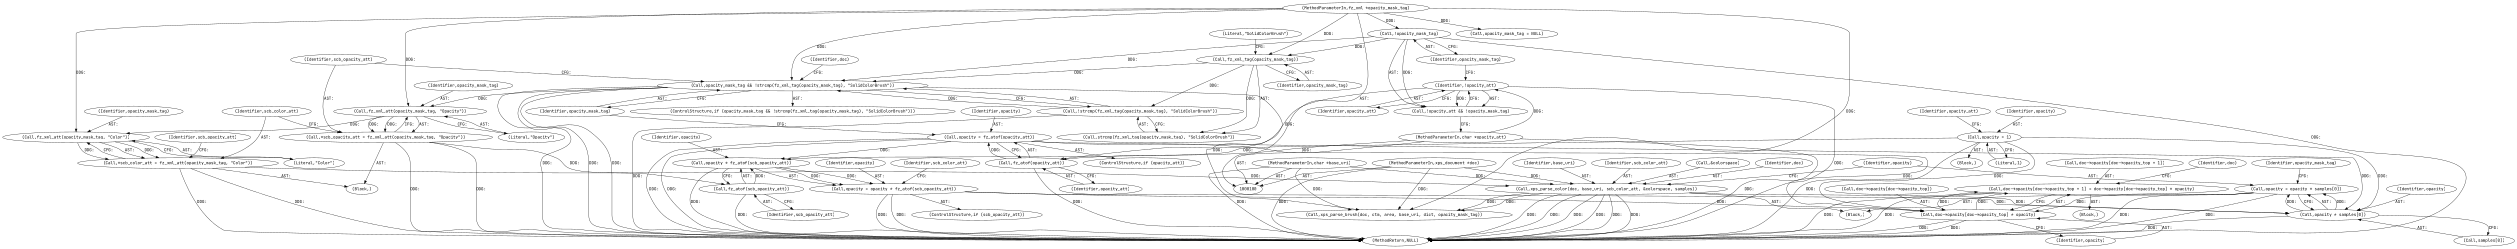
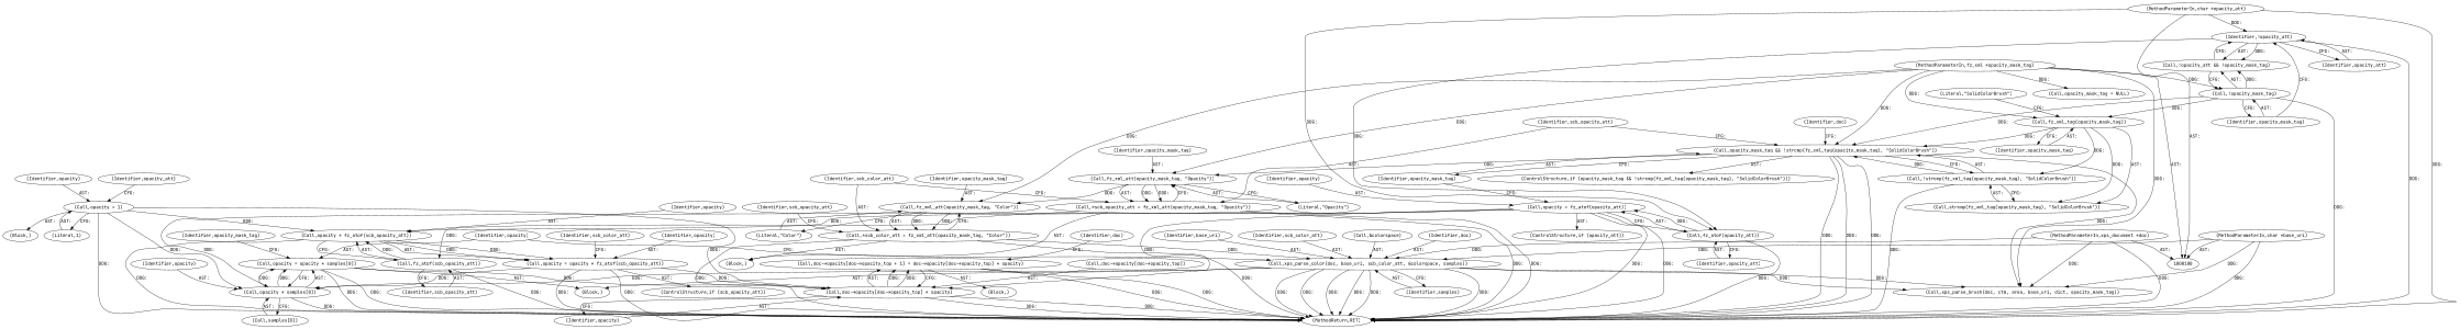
  digraph {
    fontname="JetBrains Mono"
    node [fontname="JetBrains Mono"]
    edge [fontname="JetBrains Mono"]
    n1 [label="(Call,doc->opacity[doc->opacity_top + 1] = doc->opacity[doc->opacity_top] * opacity)"]
    n2 [label="(Call,doc->opacity[doc->opacity_top] * opacity)"]
    n3 [label="(Block,)"]
-   n4 [label="(MethodReturn,NULL)"]
+   n4 [label="(MethodReturn,RET)"]
    n5 [label="(Identifier,opacity)"]
    n6 [label="(Call,opacity = opacity * samples[0])"]
    n7 [label="(Call,opacity * samples[0])"]
    n8 [label="(Block,)"]
    n9 [label="(Call,samples[0])"]
    n10 [label="(Call,opacity = fz_atof(opacity_att))"]
    n11 [label="(Call,fz_atof(opacity_att))"]
    n12 [label="(Call,opacity * fz_atof(scb_opacity_att))"]
    n13 [label="(ControlStructure,if (opacity_att))"]
    n14 [label="(Identifier,opacity_att)"]
    n15 [label="(Call,opacity = opacity * fz_atof(scb_opacity_att))"]
    n16 [label="(Call,fz_atof(scb_opacity_att))"]
    n17 [label="(Identifier,!opacity_att)"]
    n18 [label="(Call,!opacity_att && !opacity_mask_tag)"]
    n19 [label="(Identifier,opacity_att)"]
    n20 [label="(Call,!opacity_mask_tag)"]
    n21 [label="(MethodParameterIn,char *opacity_att)"]
    1000100
    n23 [label="(Call,opacity = 1)"]
    n24 [label="(Block,)"]
    n25 [label="(Literal,1)"]
    n26 [label="(ControlStructure,if (scb_opacity_att))"]
    n27 [label="(Identifier,scb_opacity_att)"]
    n28 [label="(Call,*scb_opacity_att = fz_xml_att(opacity_mask_tag, \"Opacity\"))"]
    n29 [label="(Call,fz_xml_att(opacity_mask_tag, \"Opacity\"))"]
    n30 [label="(Block,)"]
    n31 [label="(Call,fz_xml_att(opacity_mask_tag, \"Color\"))"]
    n32 [label="(Literal,\"Opacity\")"]
    n33 [label="(Call,*scb_color_att = fz_xml_att(opacity_mask_tag, \"Color\"))"]
    n34 [label="(Literal,\"Color\")"]
    n35 [label="(Call,opacity_mask_tag && !strcmp(fz_xml_tag(opacity_mask_tag), \"SolidColorBrush\"))"]
    n36 [label="(Call,!strcmp(fz_xml_tag(opacity_mask_tag), \"SolidColorBrush\"))"]
    n37 [label="(ControlStructure,if (opacity_mask_tag && !strcmp(fz_xml_tag(opacity_mask_tag), \"SolidColorBrush\")))"]
    n38 [label="(Identifier,opacity_mask_tag)"]
    n39 [label="(Call,xps_parse_brush(doc, ctm, area, base_uri, dict, opacity_mask_tag))"]
    n40 [label="(Call,strcmp(fz_xml_tag(opacity_mask_tag), \"SolidColorBrush\"))"]
    n41 [label="(Call,fz_xml_tag(opacity_mask_tag))"]
    n42 [label="(Identifier,opacity_mask_tag)"]
    n43 [label="(Identifier,opacity_mask_tag)"]
    n44 [label="(MethodParameterIn,fz_xml *opacity_mask_tag)"]
    n45 [label="(Call,opacity_mask_tag = NULL)"]
    n46 [label="(Call,xps_parse_color(doc, base_uri, scb_color_att, &colorspace, samples))"]
+   n47 [label="(Identifier,samples)"]
    n48 [label="(MethodParameterIn,xps_document *doc)"]
    n49 [label="(MethodParameterIn,char *base_uri)"]
    n50 [label="(Identifier,opacity_mask_tag)"]
    n51 [label="(Identifier,doc)"]
    n52 [label="(Identifier,opacity_att)"]
    n53 [label="(Identifier,scb_opacity_att)"]
    n54 [label="(Identifier,doc)"]
    n55 [label="(Identifier,opacity_mask_tag)"]
    n56 [label="(Identifier,doc)"]
-   n57 [label="(Call,doc->opacity[doc->opacity_top + 1])"]
    n58 [label="(Identifier,base_uri)"]
    n59 [label="(Identifier,scb_opacity_att)"]
    n60 [label="(Identifier,opacity)"]
    n61 [label="(Identifier,opacity)"]
    n62 [label="(Identifier,scb_color_att)"]
    n63 [label="(Call,doc->opacity[doc->opacity_top])"]
    n64 [label="(Identifier,opacity_mask_tag)"]
    n65 [label="(Identifier,opacity)"]
    n66 [label="(Identifier,opacity)"]
    n67 [label="(Identifier,scb_color_att)"]
    n68 [label="(Literal,\"SolidColorBrush\")"]
    n69 [label="(Call,&colorspace)"]
    n70 [label="(Identifier,opacity)"]
    n71 [label="(Identifier,scb_color_att)"]
    n72 [label="(Identifier,opacity)"]
    n1 -> n2 [label="CFG: "]
    n1 -> n3 [label="AST: "]
    n1 -> n4 [label="DDG: "]
    n1 -> n4 [label="DDG: "]
    n2 -> n1 [label="AST: "]
    n2 -> n1 [label="DDG: "]
    n2 -> n1 [label="DDG: "]
    n2 -> n4 [label="DDG: "]
    n2 -> n4 [label="DDG: "]
    n2 -> n5 [label="CFG: "]
    n5 -> n2 [label="AST: "]
    n6 -> n2 [label="DDG: "]
    n6 -> n4 [label="DDG: "]
    n6 -> n4 [label="DDG: "]
    n6 -> n7 [label="CFG: "]
    n6 -> n8 [label="AST: "]
    n7 -> n4 [label="DDG: "]
    n7 -> n6 [label="AST: "]
    n7 -> n6 [label="DDG: "]
    n7 -> n6 [label="DDG: "]
    n7 -> n9 [label="CFG: "]
    n9 -> n7 [label="AST: "]
    n10 -> n2 [label="DDG: "]
    n10 -> n4 [label="DDG: "]
    n10 -> n4 [label="DDG: "]
    n10 -> n7 [label="DDG: "]
    n10 -> n11 [label="CFG: "]
    n10 -> n12 [label="DDG: "]
    n10 -> n13 [label="AST: "]
    n11 -> n4 [label="DDG: "]
    n11 -> n10 [label="AST: "]
    n11 -> n10 [label="DDG: "]
    n11 -> n14 [label="CFG: "]
    n12 -> n4 [label="DDG: "]
    n12 -> n15 [label="AST: "]
    n12 -> n15 [label="DDG: "]
    n12 -> n15 [label="DDG: "]
    n12 -> n16 [label="CFG: "]
    n14 -> n11 [label="AST: "]
    n15 -> n2 [label="DDG: "]
    n15 -> n4 [label="DDG: "]
    n15 -> n4 [label="DDG: "]
    n15 -> n7 [label="DDG: "]
    n15 -> n26 [label="AST: "]
    n16 -> n4 [label="DDG: "]
    n16 -> n12 [label="AST: "]
    n16 -> n12 [label="DDG: "]
    n16 -> n27 [label="CFG: "]
    n17 -> n4 [label="DDG: "]
    n17 -> n11 [label="DDG: "]
    n17 -> n18 [label="AST: "]
    n17 -> n18 [label="DDG: "]
    n17 -> n19 [label="CFG: "]
    n18 -> n17 [label="CFG: "]
-   n18 -> n21 [label="CFG: "]
+   n18 -> n20 [label="CFG: "]
    n19 -> n17 [label="AST: "]
    n20 -> n4 [label="DDG: "]
    n20 -> n18 [label="AST: "]
    n20 -> n18 [label="DDG: "]
    n20 -> n35 [label="DDG: "]
    n20 -> n41 [label="DDG: "]
    n20 -> n43 [label="CFG: "]
    n21 -> n4 [label="DDG: "]
    n21 -> n11 [label="DDG: "]
    n21 -> n17 [label="DDG: "]
    n21 -> 1000100 [label="AST: "]
    n23 -> n2 [label="DDG: "]
    n23 -> n4 [label="DDG: "]
    n23 -> n7 [label="DDG: "]
    n23 -> n12 [label="DDG: "]
    n23 -> n24 [label="AST: "]
    n23 -> n25 [label="CFG: "]
    n25 -> n23 [label="AST: "]
    n27 -> n16 [label="AST: "]
    n28 -> n4 [label="DDG: "]
    n28 -> n4 [label="DDG: "]
    n28 -> n16 [label="DDG: "]
    n28 -> n29 [label="CFG: "]
    n28 -> n30 [label="AST: "]
    n29 -> n28 [label="AST: "]
    n29 -> n28 [label="DDG: "]
    n29 -> n28 [label="DDG: "]
    n29 -> n31 [label="DDG: "]
    n29 -> n32 [label="CFG: "]
    n31 -> n33 [label="AST: "]
    n31 -> n33 [label="DDG: "]
    n31 -> n33 [label="DDG: "]
    n31 -> n34 [label="CFG: "]
    n32 -> n29 [label="AST: "]
    n33 -> n4 [label="DDG: "]
    n33 -> n4 [label="DDG: "]
    n33 -> n30 [label="AST: "]
    n33 -> n31 [label="CFG: "]
    n33 -> n46 [label="DDG: "]
    n34 -> n31 [label="AST: "]
    n35 -> n4 [label="DDG: "]
    n35 -> n4 [label="DDG: "]
    n35 -> n4 [label="DDG: "]
    n35 -> n29 [label="DDG: "]
    n35 -> n36 [label="CFG: "]
    n35 -> n37 [label="AST: "]
    n35 -> n38 [label="CFG: "]
    n35 -> n39 [label="DDG: "]
    n36 -> n4 [label="DDG: "]
    n36 -> n35 [label="AST: "]
    n36 -> n35 [label="DDG: "]
    n36 -> n40 [label="CFG: "]
    n38 -> n10 [label="CFG: "]
    n38 -> n35 [label="AST: "]
    n40 -> n36 [label="AST: "]
    n41 -> n35 [label="DDG: "]
    n41 -> n36 [label="DDG: "]
    n41 -> n40 [label="AST: "]
    n41 -> n40 [label="DDG: "]
    n41 -> n42 [label="CFG: "]
    n42 -> n41 [label="AST: "]
    n43 -> n17 [label="CFG: "]
    n43 -> n20 [label="AST: "]
    n44 -> n20 [label="DDG: "]
    n44 -> 1000100 [label="AST: "]
    n44 -> n29 [label="DDG: "]
    n44 -> n31 [label="DDG: "]
    n44 -> n35 [label="DDG: "]
    n44 -> n39 [label="DDG: "]
    n44 -> n41 [label="DDG: "]
    n44 -> n45 [label="DDG: "]
    n46 -> n4 [label="DDG: "]
    n46 -> n4 [label="DDG: "]
    n46 -> n4 [label="DDG: "]
    n46 -> n4 [label="DDG: "]
    n46 -> n4 [label="DDG: "]
    n46 -> n4 [label="DDG: "]
    n46 -> n7 [label="DDG: "]
    n46 -> n8 [label="AST: "]
    n46 -> n39 [label="DDG: "]
    n46 -> n39 [label="DDG: "]
+   n46 -> n47 [label="CFG: "]
+   n47 -> n46 [label="AST: "]
    n48 -> n4 [label="DDG: "]
    n48 -> 1000100 [label="AST: "]
    n48 -> n39 [label="DDG: "]
    n48 -> n46 [label="DDG: "]
    n49 -> n4 [label="DDG: "]
    n49 -> 1000100 [label="AST: "]
    n49 -> n39 [label="DDG: "]
    n49 -> n46 [label="DDG: "]
    n50 -> n31 [label="AST: "]
    n51 -> n1 [label="CFG: "]
    n52 -> n23 [label="CFG: "]
    n53 -> n28 [label="AST: "]
    n53 -> n35 [label="CFG: "]
    n54 -> n46 [label="AST: "]
    n55 -> n6 [label="CFG: "]
    n56 -> n35 [label="CFG: "]
-   n57 -> n1 [label="AST: "]
    n58 -> n46 [label="AST: "]
    n59 -> n33 [label="CFG: "]
    n60 -> n6 [label="AST: "]
    n60 -> n46 [label="CFG: "]
    n61 -> n15 [label="AST: "]
    n62 -> n46 [label="AST: "]
    n63 -> n2 [label="AST: "]
    n64 -> n29 [label="AST: "]
    n65 -> n7 [label="AST: "]
    n66 -> n23 [label="AST: "]
    n67 -> n28 [label="CFG: "]
    n67 -> n33 [label="AST: "]
    n68 -> n41 [label="CFG: "]
    n69 -> n46 [label="AST: "]
    n70 -> n12 [label="AST: "]
    n71 -> n15 [label="CFG: "]
    n72 -> n10 [label="AST: "]
  }
